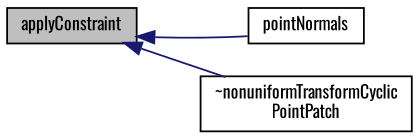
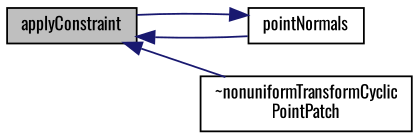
  digraph {
    fontname=Oswald
    rankdir=LR
    node [color=black fontname=Oswald fontsize=10 shape=record]
    edge [color=midnightblue dir=back fontname=Oswald fontsize=10 labelfontname=FreeSans labelfontsize=10 style=solid]
    n1 [fillcolor=grey75 fontcolor=black height=0.2 label=applyConstraint style=filled width=0.4]
    n2 [height=0.2 label=pointNormals width=0.4]
    n3 [height=0.2 label="~nonuniformTransformCyclic\lPointPatch" width=0.4]
    n1 -> n2
    n1 -> n3
+   n2 -> n1
  }
